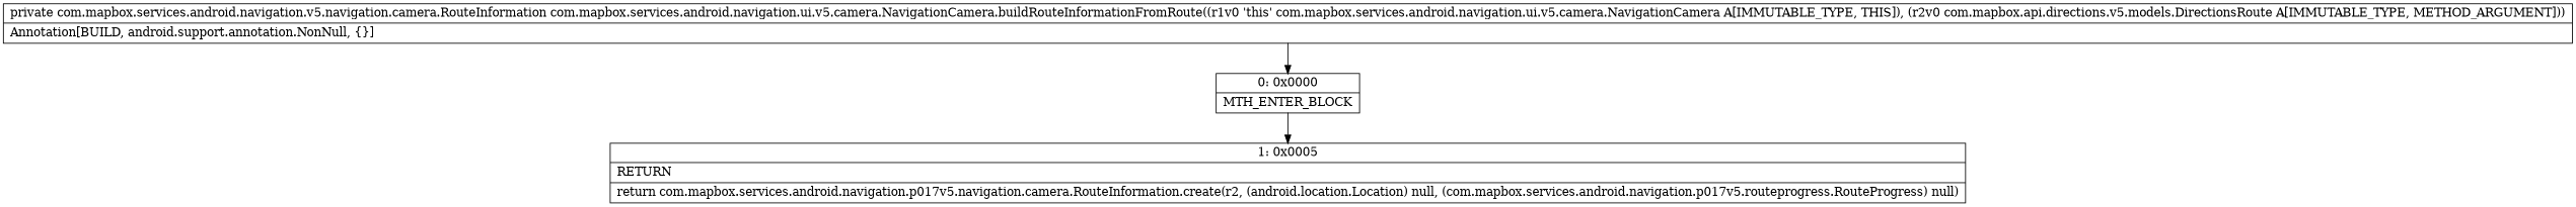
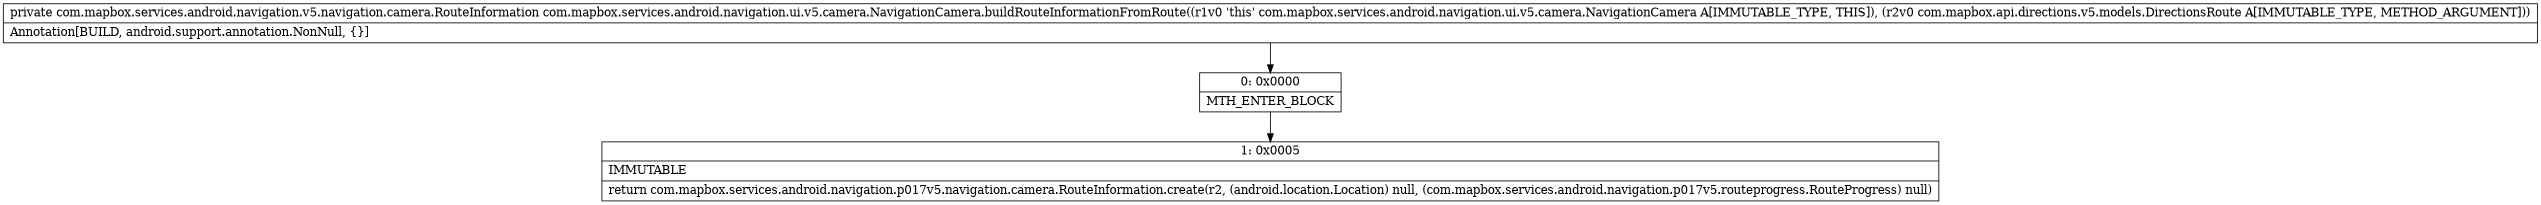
  digraph {
    node [shape=record]
    n1 [label="{0\:\ 0x0000|MTH_ENTER_BLOCK\l}"]
-   n2 [label="{1\:\ 0x0005|RETURN\l|return com.mapbox.services.android.navigation.p017v5.navigation.camera.RouteInformation.create(r2, (android.location.Location) null, (com.mapbox.services.android.navigation.p017v5.routeprogress.RouteProgress) null)\l}"]
+   n2 [label="{1\:\ 0x0005|IMMUTABLE\l|return com.mapbox.services.android.navigation.p017v5.navigation.camera.RouteInformation.create(r2, (android.location.Location) null, (com.mapbox.services.android.navigation.p017v5.routeprogress.RouteProgress) null)\l}"]
    n3 [label="{private com.mapbox.services.android.navigation.v5.navigation.camera.RouteInformation com.mapbox.services.android.navigation.ui.v5.camera.NavigationCamera.buildRouteInformationFromRoute((r1v0 'this' com.mapbox.services.android.navigation.ui.v5.camera.NavigationCamera A[IMMUTABLE_TYPE, THIS]), (r2v0 com.mapbox.api.directions.v5.models.DirectionsRoute A[IMMUTABLE_TYPE, METHOD_ARGUMENT]))  | Annotation[BUILD, android.support.annotation.NonNull, \{\}]\l}"]
    n1 -> n2
    n3 -> n1
  }
